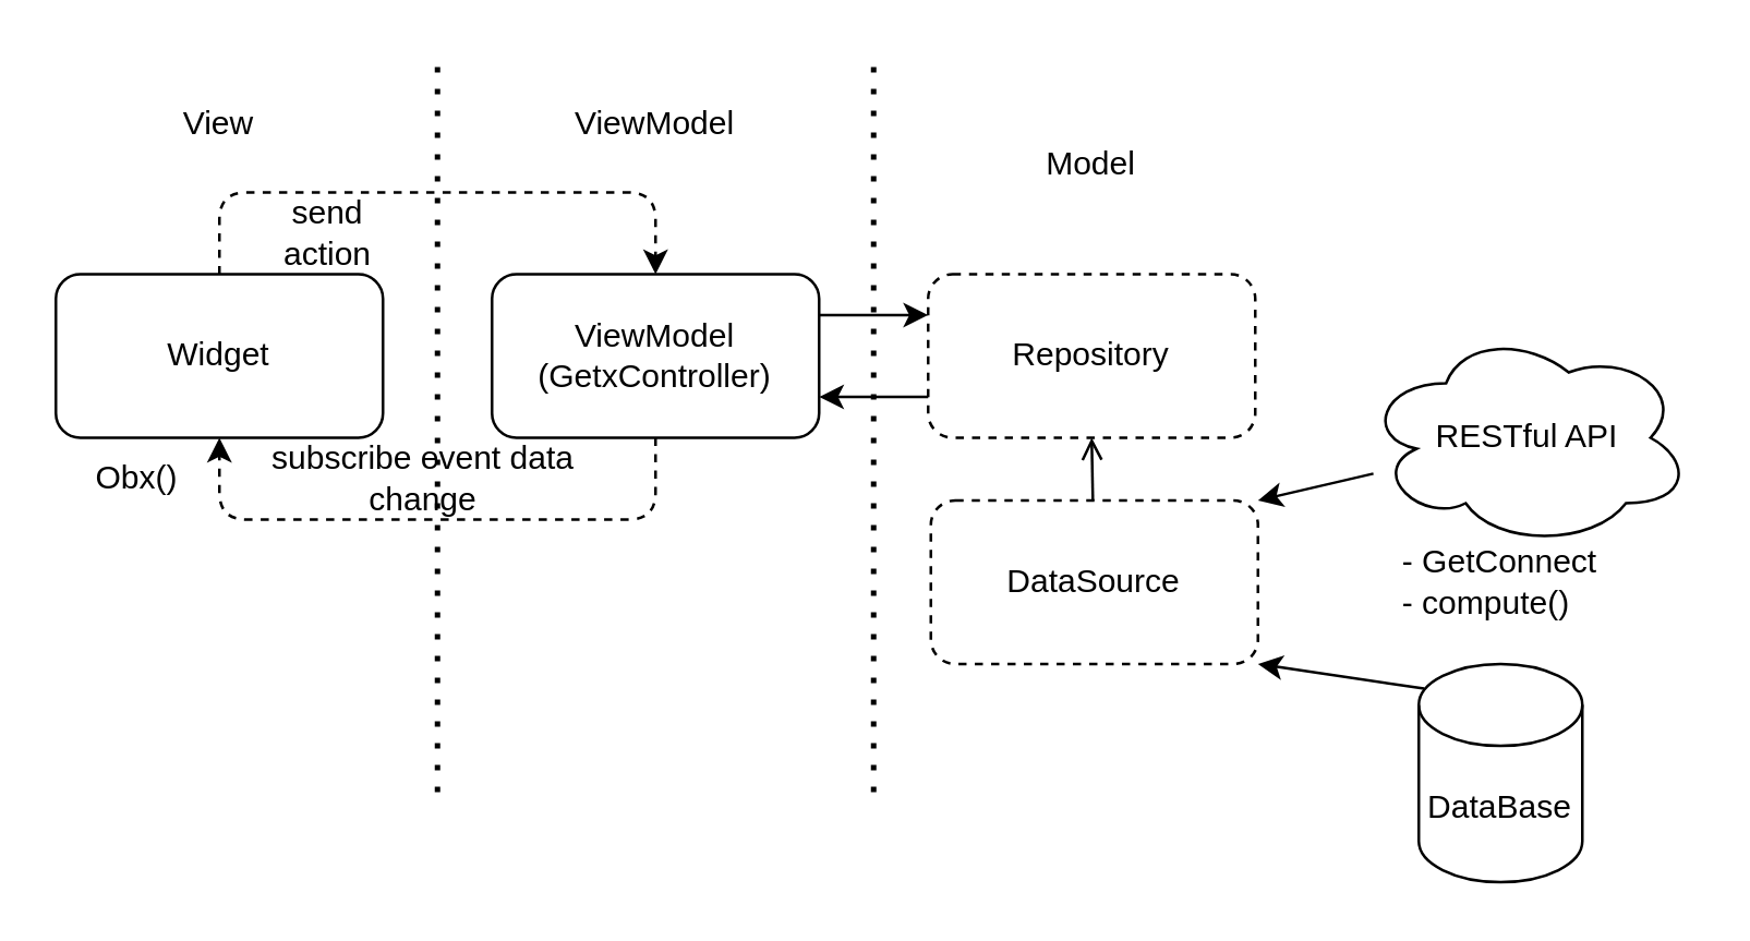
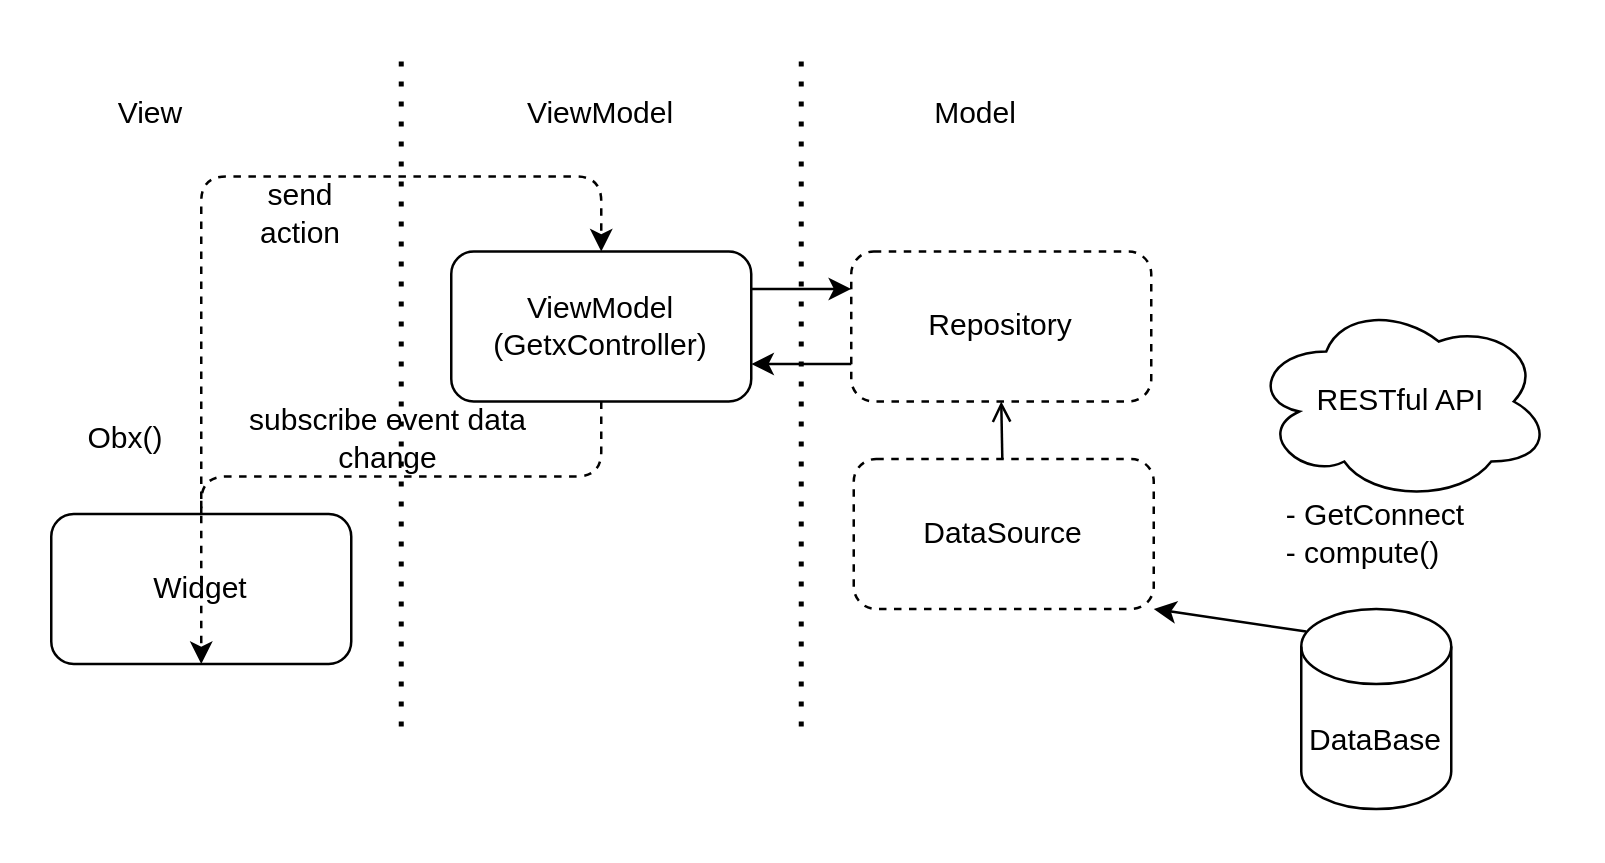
  <mxCell id="0" />
  <mxCell id="1" parent="0" />
- <mxCell id="2" value="Widget" style="rounded=1;whiteSpace=wrap;html=1;" vertex="1" parent="1"><mxGeometry x="20" y="100" width="120" height="60" as="geometry" /></mxCell>
+ <mxCell id="2" value="Widget" style="rounded=1;whiteSpace=wrap;html=1;" vertex="1" parent="1"><mxGeometry x="20" y="205" width="120" height="60" as="geometry" /></mxCell>
  <mxCell id="3" value="ViewModel&lt;br&gt;(GetxController)" style="rounded=1;whiteSpace=wrap;html=1;" vertex="1" parent="1"><mxGeometry x="180" y="100" width="120" height="60" as="geometry" /></mxCell>
  <mxCell id="4" value="Repository" style="rounded=1;whiteSpace=wrap;html=1;dashed=1;" vertex="1" parent="1"><mxGeometry x="340" y="100" width="120" height="60" as="geometry" /></mxCell>
  <mxCell id="5" value="" style="endArrow=none;dashed=1;html=1;dashPattern=1 3;strokeWidth=2;rounded=0;" edge="1" parent="1"><mxGeometry width="50" height="50" relative="1" as="geometry"><mxPoint x="160" y="290" as="sourcePoint" /><mxPoint x="160" y="20" as="targetPoint" /></mxGeometry></mxCell>
  <mxCell id="6" value="" style="endArrow=none;dashed=1;html=1;dashPattern=1 3;strokeWidth=2;rounded=0;" edge="1" parent="1"><mxGeometry width="50" height="50" relative="1" as="geometry"><mxPoint x="320" y="290" as="sourcePoint" /><mxPoint x="320" y="20" as="targetPoint" /></mxGeometry></mxCell>
- <mxCell id="7" value="View" style="text;html=1;strokeColor=none;fillColor=none;align=center;verticalAlign=middle;whiteSpace=wrap;rounded=0;" vertex="1" parent="1"><mxGeometry x="50" y="30" width="60" height="30" as="geometry" /></mxCell>
+ <mxCell id="7" value="View" style="text;html=1;strokeColor=none;fillColor=none;align=center;verticalAlign=middle;whiteSpace=wrap;rounded=0;" vertex="1" parent="1"><mxGeometry x="30" y="30" width="60" height="30" as="geometry" /></mxCell>
  <mxCell id="8" value="ViewModel" style="text;html=1;strokeColor=none;fillColor=none;align=center;verticalAlign=middle;whiteSpace=wrap;rounded=0;" vertex="1" parent="1"><mxGeometry x="210" y="30" width="60" height="30" as="geometry" /></mxCell>
- <mxCell id="9" value="Model" style="text;html=1;strokeColor=none;fillColor=none;align=center;verticalAlign=middle;whiteSpace=wrap;rounded=0;" vertex="1" parent="1"><mxGeometry x="370" y="45" width="60" height="30" as="geometry" /></mxCell>
+ <mxCell id="9" value="Model" style="text;html=1;strokeColor=none;fillColor=none;align=center;verticalAlign=middle;whiteSpace=wrap;rounded=0;" vertex="1" parent="1"><mxGeometry x="360" y="30" width="60" height="30" as="geometry" /></mxCell>
  <mxCell id="10" value="DataBase" style="shape=cylinder3;whiteSpace=wrap;html=1;boundedLbl=1;backgroundOutline=1;size=15;" vertex="1" parent="1"><mxGeometry x="520" y="243" width="60" height="80" as="geometry" /></mxCell>
  <mxCell id="11" value="DataSource" style="rounded=1;whiteSpace=wrap;html=1;dashed=1;" vertex="1" parent="1"><mxGeometry x="341" y="183" width="120" height="60" as="geometry" /></mxCell>
  <mxCell id="12" value="RESTful API" style="ellipse;shape=cloud;whiteSpace=wrap;html=1;" vertex="1" parent="1"><mxGeometry x="500" y="120" width="120" height="80" as="geometry" /></mxCell>
- <mxCell id="13" value="" style="endArrow=classic;html=1;rounded=0;entryX=1;entryY=0;entryDx=0;entryDy=0;" edge="1" parent="1" source="12" target="11"><mxGeometry width="50" height="50" relative="1" as="geometry"><mxPoint x="300" y="280" as="sourcePoint" /><mxPoint x="350" y="230" as="targetPoint" /></mxGeometry></mxCell>
  <mxCell id="14" value="" style="endArrow=classic;html=1;rounded=0;exitX=0.033;exitY=0.113;exitDx=0;exitDy=0;exitPerimeter=0;entryX=1;entryY=1;entryDx=0;entryDy=0;" edge="1" parent="1" source="10" target="11"><mxGeometry width="50" height="50" relative="1" as="geometry"><mxPoint x="300" y="280" as="sourcePoint" /><mxPoint x="470" y="270" as="targetPoint" /></mxGeometry></mxCell>
  <mxCell id="15" value="" style="endArrow=open;html=1;rounded=0;entryX=0.5;entryY=1;entryDx=0;entryDy=0;" edge="1" parent="1" source="11" target="4"><mxGeometry width="50" height="50" relative="1" as="geometry"><mxPoint x="541.98" y="299.04" as="sourcePoint" /><mxPoint x="480" y="280" as="targetPoint" /></mxGeometry></mxCell>
  <mxCell id="16" value="" style="endArrow=classic;html=1;rounded=1;entryX=0.5;entryY=1;entryDx=0;entryDy=0;exitX=0.5;exitY=1;exitDx=0;exitDy=0;strokeColor=default;dashed=1;" edge="1" parent="1" source="3" target="2"><mxGeometry width="50" height="50" relative="1" as="geometry"><mxPoint x="250" y="190" as="sourcePoint" /><mxPoint x="350" y="220" as="targetPoint" /><Array as="points"><mxPoint x="240" y="190" /><mxPoint x="80" y="190" /></Array></mxGeometry></mxCell>
  <mxCell id="17" value="" style="endArrow=classic;html=1;rounded=1;dashed=1;strokeColor=default;exitX=0.5;exitY=0;exitDx=0;exitDy=0;entryX=0.5;entryY=0;entryDx=0;entryDy=0;" edge="1" parent="1" source="2" target="3"><mxGeometry width="50" height="50" relative="1" as="geometry"><mxPoint x="300" y="270" as="sourcePoint" /><mxPoint x="350" y="220" as="targetPoint" /><Array as="points"><mxPoint x="80" y="70" /><mxPoint x="240" y="70" /></Array></mxGeometry></mxCell>
  <mxCell id="18" value="send action" style="text;html=1;strokeColor=none;fillColor=none;align=center;verticalAlign=middle;whiteSpace=wrap;rounded=0;" vertex="1" parent="1"><mxGeometry x="90" y="70" width="60" height="30" as="geometry" /></mxCell>
  <mxCell id="19" value="subscribe event data change" style="text;html=1;strokeColor=none;fillColor=none;align=center;verticalAlign=middle;whiteSpace=wrap;rounded=0;" vertex="1" parent="1"><mxGeometry x="80" y="160" width="150" height="30" as="geometry" /></mxCell>
  <mxCell id="20" value="" style="endArrow=classic;html=1;rounded=1;strokeColor=default;exitX=1;exitY=0.25;exitDx=0;exitDy=0;entryX=0;entryY=0.25;entryDx=0;entryDy=0;" edge="1" parent="1" source="3" target="4"><mxGeometry width="50" height="50" relative="1" as="geometry"><mxPoint x="300" y="260" as="sourcePoint" /><mxPoint x="350" y="210" as="targetPoint" /></mxGeometry></mxCell>
  <mxCell id="21" value="" style="endArrow=classic;html=1;rounded=1;strokeColor=default;exitX=0;exitY=0.75;exitDx=0;exitDy=0;entryX=1;entryY=0.75;entryDx=0;entryDy=0;" edge="1" parent="1" source="4" target="3"><mxGeometry width="50" height="50" relative="1" as="geometry"><mxPoint x="300" y="260" as="sourcePoint" /><mxPoint x="350" y="210" as="targetPoint" /></mxGeometry></mxCell>
  <mxCell id="22" value="&lt;div style=&quot;text-align: left&quot;&gt;&lt;span&gt;- GetConnect&lt;/span&gt;&lt;/div&gt;&lt;div style=&quot;text-align: left&quot;&gt;&lt;span&gt;- compute()&lt;/span&gt;&lt;/div&gt;" style="text;html=1;strokeColor=none;fillColor=none;align=center;verticalAlign=middle;whiteSpace=wrap;rounded=0;" vertex="1" parent="1"><mxGeometry x="500" y="198" width="100" height="30" as="geometry" /></mxCell>
  <mxCell id="23" value="Obx()" style="text;html=1;strokeColor=none;fillColor=none;align=center;verticalAlign=middle;whiteSpace=wrap;rounded=0;" vertex="1" parent="1"><mxGeometry x="20" y="160" width="60" height="30" as="geometry" /></mxCell>
